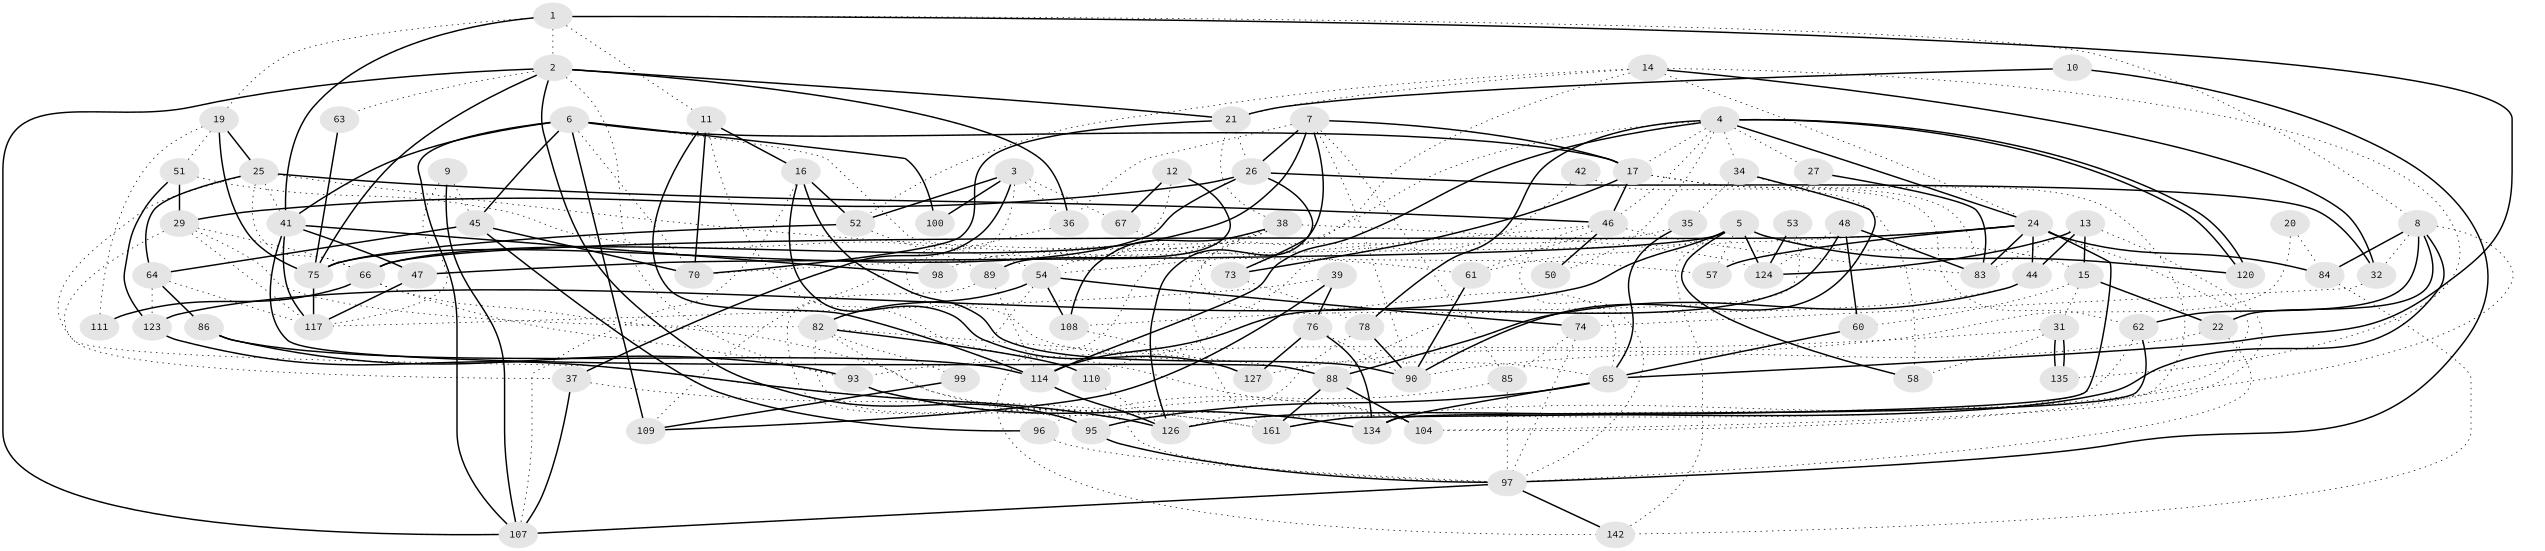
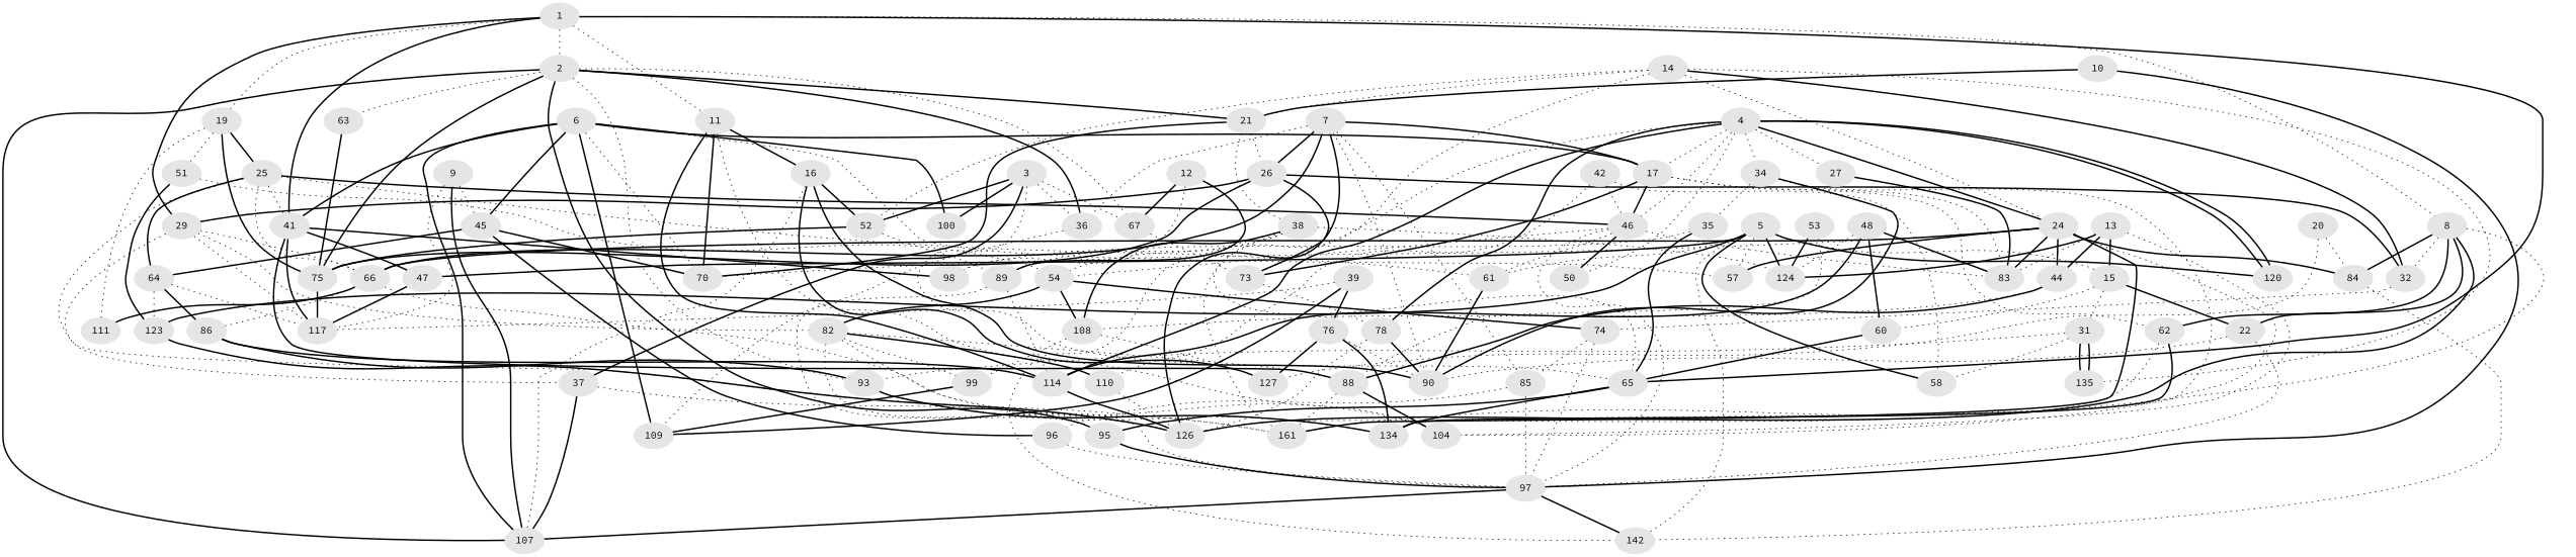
  graph {
    fontname="Source Code Pro"
    node [color=gray90 fontname="Source Code Pro" style=filled]
    edge [fontname="Source Code Pro" style=bold]
    1 [super="+43"]
    2 [super="+105"]
    8 [super="+94"]
    11 [super="+87"]
    19 [super="+106"]
    29 [super="+91"]
    41 [super="+125"]
    65 [super="+79"]
    21 [super="+55"]
    36 [super="+143"]
    63
    67
    75 [super="+133"]
    93 [super="+116"]
    95
    107
    126 [super="+146"]
    22 [super="+140"]
    32 [super="+129"]
    62 [super="+119"]
    84 [super="+138"]
    n22 [label=161]
    114
    70 [super="+103"]
    16 [super="+23"]
    104 [super="+113"]
    25 [super="+80"]
    51
    111
    37 [super="+112"]
    66 [super="+81"]
    117 [super="+139"]
    82 [super="+141"]
    47
    98
    88 [super="+92"]
    134
    26 [super="+145"]
    38 [super="+102"]
    109 [super="+130"]
    73
    97 [super="+136"]
    3 [super="+33"]
    52 [super="+56"]
    100
    89 [super="+115"]
    4 [super="+101"]
    17 [super="+72"]
    24 [super="+49"]
    27
    34
    46 [super="+69"]
    50
    78
    120
    83 [super="+144"]
    57
    44 [super="+131"]
    90 [super="+122"]
    35
    61
    54 [super="+71"]
    5 [super="+30"]
    15 [super="+28"]
    58
    123
    124
    142
    31 [super="+132"]
    60
    6 [super="+40"]
    45
    64 [super="+118"]
    96
    7 [super="+18"]
    85 [super="+128"]
    86
    74 [super="+137"]
    9
    10
    127
    12
    13 [super="+147"]
    108
    14 [super="+59"]
    135
    20
    110
    99
    39 [super="+68"]
    76
    42
    48
    53
    1 -- 2 [style=dotted]
    1 -- 8 [style=dotted]
    1 -- 11 [style=dotted]
    1 -- 19 [style=dotted]
-   51 -- 29
+   1 -- 29
    1 -- 41
    1 -- 65
    2 -- 21
    2 -- 36
    2 -- 63 [style=dotted]
+   2 -- 67 [style=dotted]
    2 -- 75
    2 -- 93 [style=dotted]
    2 -- 95
    2 -- 107
    8 -- 126
    8 -- 22
    8 -- 32 [style=dotted]
    8 -- 62
    8 -- 84
    8 -- n22 [style=dotted]
    11 -- 114
    11 -- 70
    11 -- 16
    11 -- 104 [style=dotted]
    19 -- 75
    19 -- 25
    19 -- 51 [style=dotted]
    19 -- 111 [style=dotted]
    29 -- 37 [style=dotted]
    29 -- 66 [style=dotted]
    29 -- 117 [style=dotted]
    29 -- 82 [style=dotted]
    41 -- 117
    41 -- 47
    41 -- 98
    41 -- 88
    65 -- 95
    65 -- 134
    21 -- 70
    21 -- 26 [style=dotted]
    21 -- 38 [style=dotted]
    36 -- 109 [style=dotted weight=2]
    63 -- 75
    67 -- 73 [style=dotted]
    75 -- 117
    93 -- n22 [style=dotted]
    93 -- 134
    95 -- 97 [weight=2]
    22 -- 97 [style=dotted]
    22 -- 90 [style=dotted]
    32 -- 74 [style=dotted]
    62 -- 126 [style=dotted]
    62 -- 134
    84 -- 142 [style=dotted]
    114 -- 126
    16 -- 107 [style=dotted]
    16 -- 52
    16 -- 90
    16 -- 127
    25 -- 41 [style=dotted]
    25 -- n22 [style=dotted]
    25 -- 66 [style=dotted]
    25 -- 46
    25 -- 61 [style=dotted]
    25 -- 64
    51 -- 54 [style=dotted]
    51 -- 123
    37 -- 107
    37 -- 126 [style=dotted]
    66 -- 104 [style=dotted]
    66 -- 111
-   66 -- 93 [style=dotted]
+   66 -- 86 [style=dotted]
    82 -- 88 [style=dotted]
    82 -- 134 [style=dotted]
    82 -- 97 [style=dotted]
    82 -- 110
    82 -- 99 [style=dotted]
    47 -- 117
-   88 -- n22
+   88 -- n22 [style=dotted]
    88 -- 104
    26 -- 29
    26 -- 75
    26 -- 32
    26 -- 73
    38 -- 65 [style=dotted]
    38 -- 89 [style=dotted]
    38 -- 54 [style=dotted]
    38 -- 124 [style=dotted]
    38 -- 142 [style=dotted]
    38 -- 108
    73 -- 78 [style=dotted]
    97 -- 107
    97 -- 142
    3 -- 65 [style=dotted]
    3 -- 36 [style=dotted]
    3 -- 67 [style=dotted]
    3 -- 37
    3 -- 52
    3 -- 100
    52 -- 75
    52 -- 89 [style=dotted]
    89 -- 95 [style=dotted]
    89 -- 114 [style=dotted]
    4 -- 114
    4 -- 73 [style=dotted]
    4 -- 17 [style=dotted]
    4 -- 24
    4 -- 27 [style=dotted]
    4 -- 34 [style=dotted weight=2]
    4 -- 46 [style=dotted]
    4 -- 50 [style=dotted]
    4 -- 78
    4 -- 120
    4 -- 120
    17 -- 62 [style=dotted]
    17 -- 73
    17 -- 46
    17 -- 83 [style=dotted]
    24 -- 84
    24 -- n22
    24 -- 70 [style=dotted]
    24 -- 104 [style=dotted]
    24 -- 66
    24 -- 83
    24 -- 57
    24 -- 44
    27 -- 83
    34 -- 134 [style=dotted]
    34 -- 90
    34 -- 35 [style=dotted]
    46 -- 97 [style=dotted]
    46 -- 50
    46 -- 83 [style=dotted]
    46 -- 61 [style=dotted]
    46 -- 54 [style=dotted]
    78 -- 126 [style=dotted]
    78 -- 90
    44 -- 88
    44 -- 108 [style=dotted]
    35 -- 65
    35 -- 98 [style=dotted]
    61 -- 90
    54 -- 82
    54 -- 74
    54 -- 108
-   54 -- 99 [style=dotted]
+   108 -- 99 [style=dotted]
    5 -- 47
    5 -- 120
    5 -- 57 [style=dotted]
    5 -- 61 [style=dotted]
    5 -- 15 [style=dotted]
    5 -- 58
    5 -- 123
    5 -- 124
    5 -- 142 [style=dotted]
    15 -- 22
    15 -- 31 [style=dotted]
    15 -- 60 [style=dotted]
    123 -- 126
    31 -- 93 [style=dotted]
    31 -- 58 [style=dotted]
    31 -- 135
    31 -- 135
    60 -- 65
    6 -- 41
    6 -- 107
    6 -- 70 [style=dotted]
    6 -- 109
    6 -- 100
    6 -- 17
    6 -- 57 [style=dotted]
    6 -- 45
    45 -- 70
    45 -- 64
    45 -- 96
    64 -- 117 [style=dotted]
    64 -- 123 [style=dotted]
    64 -- 86
    96 -- 97 [style=dotted]
    7 -- 36 [style=dotted]
    7 -- 126
    7 -- 66
    7 -- 26
    7 -- 17
    7 -- 90 [style=dotted]
    7 -- 85 [style=dotted]
    85 -- 97 [style=dotted]
    85 -- 96 [style=dotted]
    86 -- 93
    86 -- 114
    74 -- 97 [style=dotted]
    74 -- 85 [style=dotted weight=2]
    9 -- 107
    9 -- 117 [style=dotted]
    9 -- 45 [style=dotted]
    10 -- 21
    10 -- 97
    12 -- 67
    12 -- 98 [style=dotted]
    12 -- 89
    13 -- 104 [style=dotted]
    13 -- 83 [style=dotted]
    13 -- 44
    13 -- 15
    13 -- 124
    108 -- 127 [style=dotted]
    14 -- 21 [style=dotted]
    14 -- 32
    14 -- n22 [style=dotted]
    14 -- 52 [style=dotted]
    14 -- 24 [style=dotted]
    14 -- 135 [style=dotted]
    20 -- 84 [style=dotted]
    20 -- 127 [style=dotted]
    110 -- 126 [style=dotted]
    99 -- 109
    39 -- 117 [style=dotted]
    39 -- 109
    39 -- 76
    76 -- 134
    76 -- 90 [style=dotted]
    76 -- 127
+   42 -- 46 [style=dotted]
    42 -- 58 [style=dotted]
    42 -- 110 [style=dotted]
    48 -- 114
    48 -- 83
    48 -- 124 [style=dotted]
    48 -- 60
    53 -- 88 [style=dotted]
    53 -- 124
  }
